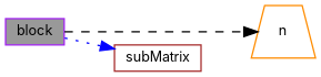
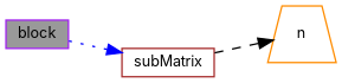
  digraph {
    fontname=Inter
    rankdir=LR
    node [fillcolor=white fontname=Inter fontsize=10 shape=box style=filled]
    edge [fontname=Inter fontsize=10 labelfontname=Helvetica labelfontsize=10]
    n1 [color=purple fillcolor=grey60 fontcolor=black height=0.2 label=block width=0.4]
    n2 [color=darkorange height=0.2 label=n shape=trapezium width=0.4]
    n3 [color=brown height=0.2 label=subMatrix width=0.4]
-   n1 -> n2 [color=black style=dashed]
+   n3 -> n2 [color=black style=dashed]
    n1 -> n3 [color=blue style=dotted]
  }
